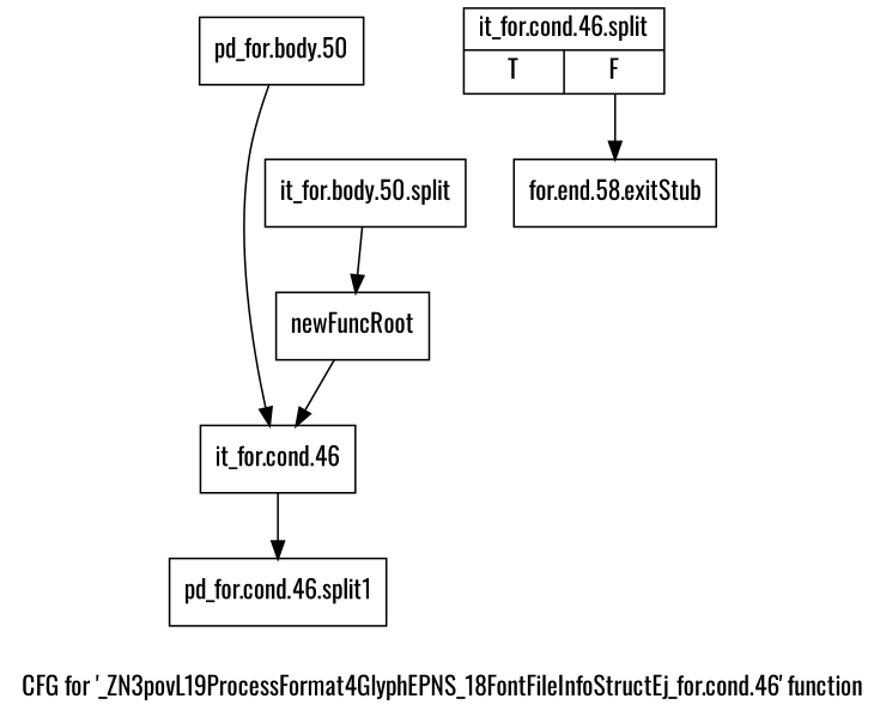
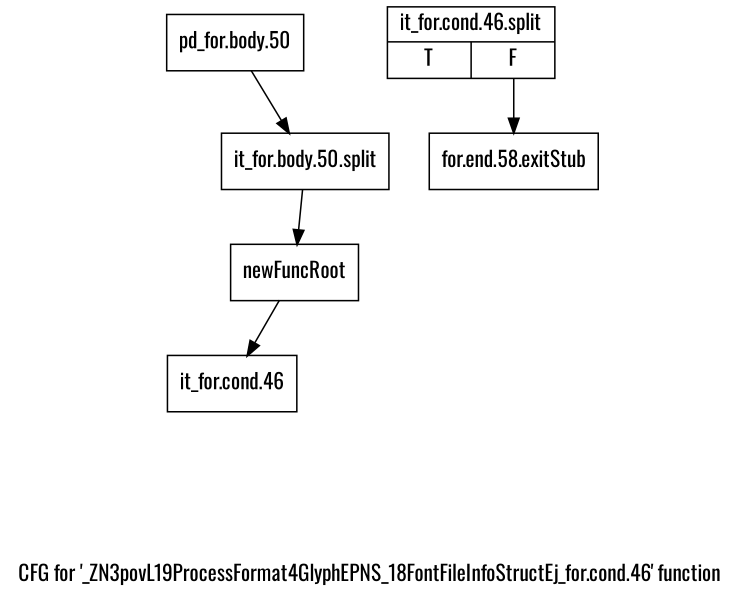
  digraph {
    fontname=Oswald
    label="CFG for '_ZN3povL19ProcessFormat4GlyphEPNS_18FontFileInfoStructEj_for.cond.46' function"
    node [fontname=Oswald shape=record]
    edge [fontname=Oswald]
    n1 [label="{newFuncRoot}"]
    n2 [label="{it_for.cond.46}"]
-   n3 [label="{pd_for.cond.46.split1}"]
    n4 [label="{for.end.58.exitStub}"]
    n5 [label="{it_for.cond.46.split|{<s0>T|<s1>F}}"]
    n6 [label="{pd_for.body.50}"]
    n7 [label="{it_for.body.50.split}"]
    n1 -> n2
-   n2 -> n3
    n5 -> n4 [tailport=s1]
-   n6 -> n2
+   n6 -> n7
    n7 -> n1
  }
